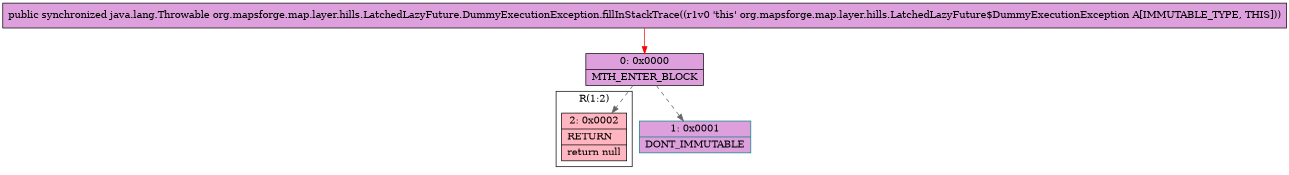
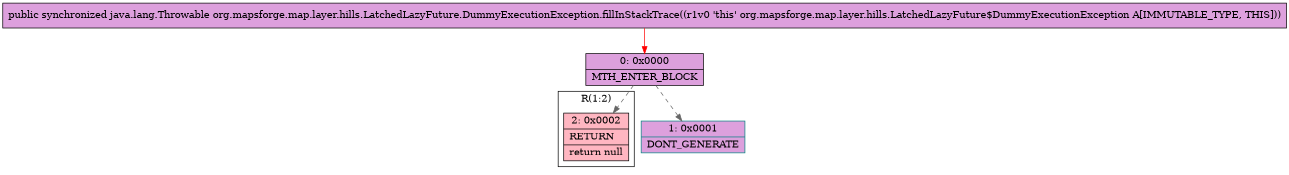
  digraph {
    node [color=black fillcolor=plum shape=record style=filled]
    edge [color=gray40 style=dashed]
    n1 [fillcolor=lightpink label="{2\:\ 0x0002|RETURN\l|return null\l}"]
    n2 [label="{0\:\ 0x0000|MTH_ENTER_BLOCK\l}"]
-   n3 [color=teal label="{1\:\ 0x0001|DONT_IMMUTABLE\l}"]
+   n3 [color=teal label="{1\:\ 0x0001|DONT_GENERATE\l}"]
    n4 [label="{public synchronized java.lang.Throwable org.mapsforge.map.layer.hills.LatchedLazyFuture.DummyExecutionException.fillInStackTrace((r1v0 'this' org.mapsforge.map.layer.hills.LatchedLazyFuture$DummyExecutionException A[IMMUTABLE_TYPE, THIS])) }"]
    subgraph cluster_1 {
      label="R(1:2)"
      n1
    }
    n2 -> n1
    n2 -> n3
    n4 -> n2 [color=red style=solid]
  }
